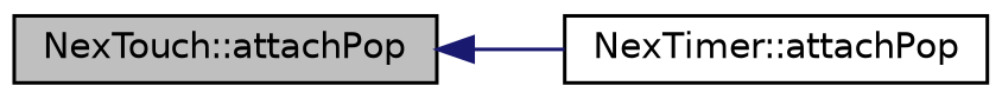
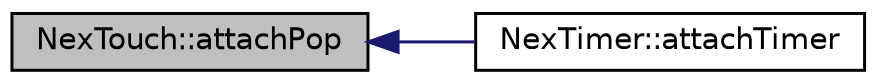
  digraph {
    rankdir=LR
    node [color=black fontname=Helvetica fontsize=10 shape=record style=filled]
    n1 [fillcolor=grey75 fontcolor=black height=0.2 label="NexTouch::attachPop" width=0.4]
-   n2 [fillcolor=white height=0.2 label="NexTimer::attachPop" width=0.4]
+   n2 [fillcolor=white height=0.2 label="NexTimer::attachTimer" width=0.4]
    n1 -> n2 [color=midnightblue dir=back fontname=Helvetica fontsize=10 labelfontname=Helvetica labelfontsize=10 style=solid]
  }
